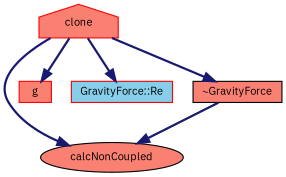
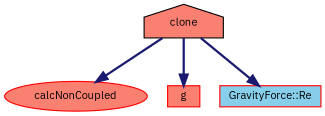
  digraph {
    fontname="IBM Plex Sans"
    rankdir=TB
    node [color=red fillcolor=salmon fontname="IBM Plex Sans" fontsize=10 shape=box style=filled]
    edge [color=midnightblue fontname="IBM Plex Sans" fontsize=10 labelfontname=Helvetica labelfontsize=10 style=bold]
-   n1 [fontcolor=black height=0.2 label=clone shape=house width=0.4]
-   n2 [color=black height=0.2 label=calcNonCoupled shape=ellipse width=0.4]
+   n1 [color=black fontcolor=black height=0.2 label=clone shape=house width=0.4]
+   n2 [height=0.2 label=calcNonCoupled shape=ellipse width=0.4]
    n3 [height=0.2 label=g width=0.4]
    n4 [fillcolor=skyblue height=0.2 label="GravityForce::Re" width=0.4]
-   n5 [color=black height=0.2 label="~GravityForce" width=0.4]
    n1 -> n2
    n1 -> n3
    n1 -> n4
-   n1 -> n5
-   n5 -> n2
  }
